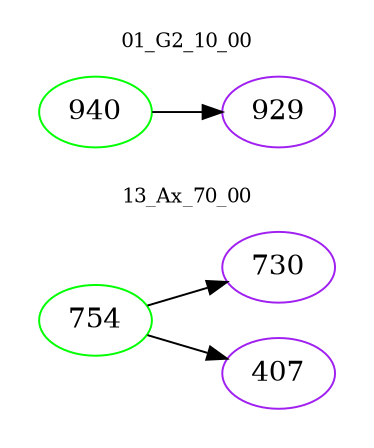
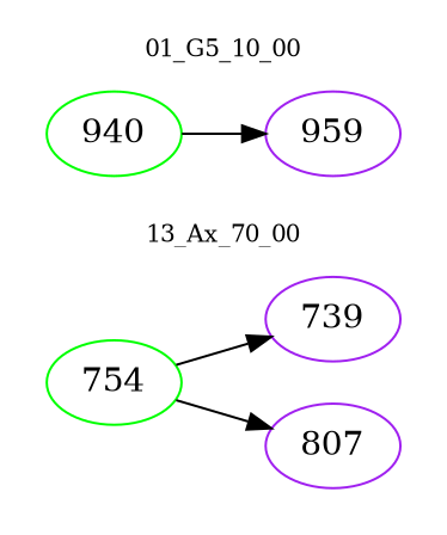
  digraph {
    rankdir=LR
    node [color=purple]
    edge [color=black]
    n1 [color=green label=754]
-   n2 [label=407]
-   n3 [label=730]
+   n2 [label=807]
+   n3 [label=739]
    n4 [color=green label=940]
-   n5 [label=929]
+   n5 [label=959]
    subgraph cluster_1 {
      color=white
      fontsize=10
      label="13_Ax_70_00"
      n1
      n2
      n3
    }
    subgraph cluster_2 {
      color=white
      fontsize=10
-     label="01_G2_10_00"
+     label="01_G5_10_00"
      n4
      n5
    }
    n1 -> n2
    n1 -> n3
    n4 -> n5
  }
